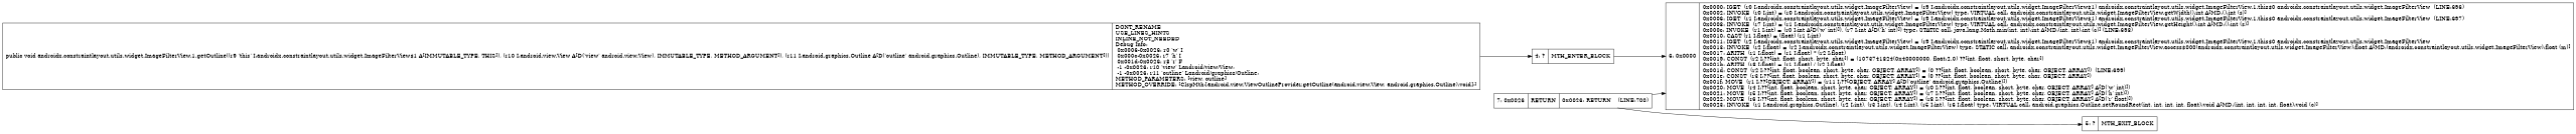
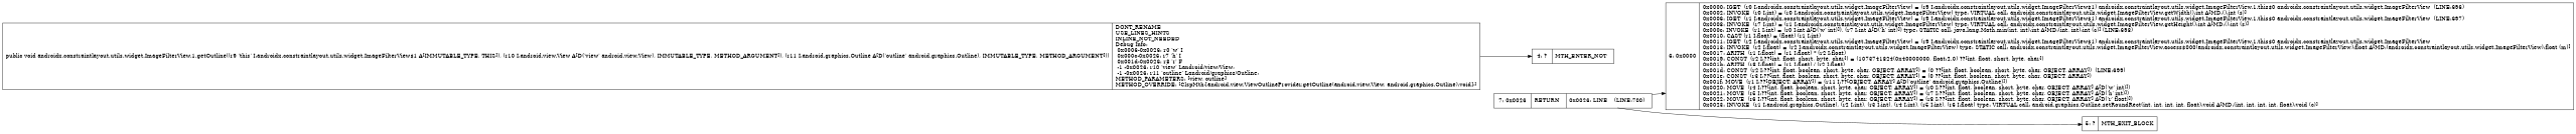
  digraph {
    rankdir=LR
    node [shape=record]
-   n1 [label="{4\:\ ?|MTH_ENTER_BLOCK\l}"]
+   n1 [label="{4\:\ ?|MTH_ENTER_NOT\l}"]
    n2 [label="{6\:\ 0x0000|0x0000: IGET  (r0 I:androidx.constraintlayout.utils.widget.ImageFilterView) = (r9 I:androidx.constraintlayout.utils.widget.ImageFilterView$1) androidx.constraintlayout.utils.widget.ImageFilterView.1.this$0 androidx.constraintlayout.utils.widget.ImageFilterView  (LINE:696)\l0x0002: INVOKE  (r0 I:int) = (r0 I:androidx.constraintlayout.utils.widget.ImageFilterView) type: VIRTUAL call: androidx.constraintlayout.utils.widget.ImageFilterView.getWidth():int A[MD:():int (s)]\l0x0006: IGET  (r1 I:androidx.constraintlayout.utils.widget.ImageFilterView) = (r9 I:androidx.constraintlayout.utils.widget.ImageFilterView$1) androidx.constraintlayout.utils.widget.ImageFilterView.1.this$0 androidx.constraintlayout.utils.widget.ImageFilterView  (LINE:697)\l0x0008: INVOKE  (r7 I:int) = (r1 I:androidx.constraintlayout.utils.widget.ImageFilterView) type: VIRTUAL call: androidx.constraintlayout.utils.widget.ImageFilterView.getHeight():int A[MD:():int (s)]\l0x000c: INVOKE  (r1 I:int) = (r0 I:int A[D('w' int)]), (r7 I:int A[D('h' int)]) type: STATIC call: java.lang.Math.min(int, int):int A[MD:(int, int):int (c)] (LINE:698)\l0x0010: CAST (r1 I:float) = (float) (r1 I:int) \l0x0011: IGET  (r2 I:androidx.constraintlayout.utils.widget.ImageFilterView) = (r9 I:androidx.constraintlayout.utils.widget.ImageFilterView$1) androidx.constraintlayout.utils.widget.ImageFilterView.1.this$0 androidx.constraintlayout.utils.widget.ImageFilterView \l0x0013: INVOKE  (r2 I:float) = (r2 I:androidx.constraintlayout.utils.widget.ImageFilterView) type: STATIC call: androidx.constraintlayout.utils.widget.ImageFilterView.access$000(androidx.constraintlayout.utils.widget.ImageFilterView):float A[MD:(androidx.constraintlayout.utils.widget.ImageFilterView):float (m)]\l0x0017: ARITH  (r1 I:float) = (r1 I:float) * (r2 I:float) \l0x0019: CONST  (r2 I:??[int, float, short, byte, char]) = (1073741824(0x40000000, float:2.0) ??[int, float, short, byte, char]) \l0x001b: ARITH  (r8 I:float) = (r1 I:float) \/ (r2 I:float) \l0x001d: CONST  (r2 I:??[int, float, boolean, short, byte, char, OBJECT, ARRAY]) = (0 ??[int, float, boolean, short, byte, char, OBJECT, ARRAY])  (LINE:699)\l0x001e: CONST  (r3 I:??[int, float, boolean, short, byte, char, OBJECT, ARRAY]) = (0 ??[int, float, boolean, short, byte, char, OBJECT, ARRAY]) \l0x001f: MOVE  (r1 I:??[OBJECT, ARRAY]) = (r11 I:??[OBJECT, ARRAY] A[D('outline' android.graphics.Outline)]) \l0x0020: MOVE  (r4 I:??[int, float, boolean, short, byte, char, OBJECT, ARRAY]) = (r0 I:??[int, float, boolean, short, byte, char, OBJECT, ARRAY] A[D('w' int)]) \l0x0021: MOVE  (r5 I:??[int, float, boolean, short, byte, char, OBJECT, ARRAY]) = (r7 I:??[int, float, boolean, short, byte, char, OBJECT, ARRAY] A[D('h' int)]) \l0x0022: MOVE  (r6 I:??[int, float, boolean, short, byte, char, OBJECT, ARRAY]) = (r8 I:??[int, float, boolean, short, byte, char, OBJECT, ARRAY] A[D('r' float)]) \l0x0023: INVOKE  (r1 I:android.graphics.Outline), (r2 I:int), (r3 I:int), (r4 I:int), (r5 I:int), (r6 I:float) type: VIRTUAL call: android.graphics.Outline.setRoundRect(int, int, int, int, float):void A[MD:(int, int, int, int, float):void (c)]\l}"]
-   n3 [label="{7\:\ 0x0026|RETURN\l|0x0026: RETURN    (LINE:700)\l}"]
+   n3 [label="{7\:\ 0x0026|RETURN\l|0x0026: LINE    (LINE:700)\l}"]
    n4 [label="{5\:\ ?|MTH_EXIT_BLOCK\l}"]
    n5 [label="{public void androidx.constraintlayout.utils.widget.ImageFilterView.1.getOutline((r9 'this' I:androidx.constraintlayout.utils.widget.ImageFilterView$1 A[IMMUTABLE_TYPE, THIS]), (r10 I:android.view.View A[D('view' android.view.View), IMMUTABLE_TYPE, METHOD_ARGUMENT]), (r11 I:android.graphics.Outline A[D('outline' android.graphics.Outline), IMMUTABLE_TYPE, METHOD_ARGUMENT]))  | DONT_RENAME\lUSE_LINES_HINTS\lINLINE_NOT_NEEDED\lDebug Info:\l  0x0006\-0x0026: r0 'w' I\l  0x000c\-0x0026: r7 'h' I\l  0x001d\-0x0026: r8 'r' F\l  \-1 \-0x0026: r10 'view' Landroid\/view\/View;\l  \-1 \-0x0026: r11 'outline' Landroid\/graphics\/Outline;\lMETHOD_PARAMETERS: [view, outline]\lMETHOD_OVERRIDE: [ClspMth\{android.view.ViewOutlineProvider.getOutline(android.view.View, android.graphics.Outline):void\}]\l}"]
-   n1 -> n2
    n3 -> n2
    n3 -> n4
    n5 -> n1
  }
